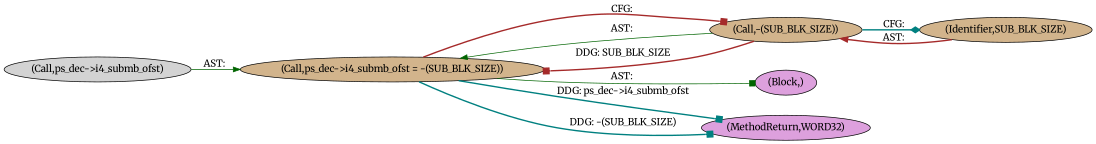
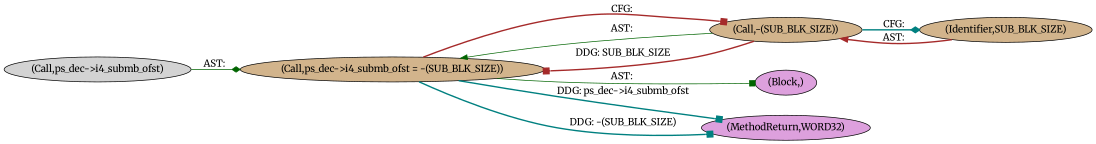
  digraph {
    fontname=Merriweather
    rankdir=LR
    node [fillcolor=tan fontname=Merriweather style=filled]
    edge [arrowhead=box color=brown fontname=Merriweather style=bold]
    n1 [label="(Call,ps_dec->i4_submb_ofst = -(SUB_BLK_SIZE))"]
    n2 [label="(Call,-(SUB_BLK_SIZE))"]
    n3 [fillcolor=plum label="(Block,)"]
    n4 [fillcolor=plum label="(MethodReturn,WORD32)"]
    n5 [label="(Identifier,SUB_BLK_SIZE)"]
    n6 [fillcolor=lightgrey label="(Call,ps_dec->i4_submb_ofst)"]
    n1 -> n2 [label="CFG: "]
    n1 -> n3 [color=darkgreen label="AST: " style=solid]
    n1 -> n4 [color=teal label="DDG: ps_dec->i4_submb_ofst"]
    n1 -> n4 [color=teal label="DDG: -(SUB_BLK_SIZE)"]
    n2 -> n1 [arrowhead=normal color=darkgreen label="AST: " style=solid]
    n2 -> n1 [label="DDG: SUB_BLK_SIZE"]
    n2 -> n5 [arrowhead=diamond color=teal label="CFG: "]
    n5 -> n2 [arrowhead=normal label="AST: "]
-   n6 -> n1 [arrowhead=normal color=darkgreen label="AST: " style=solid]
+   n6 -> n1 [arrowhead=diamond color=darkgreen label="AST: " style=solid]
  }
